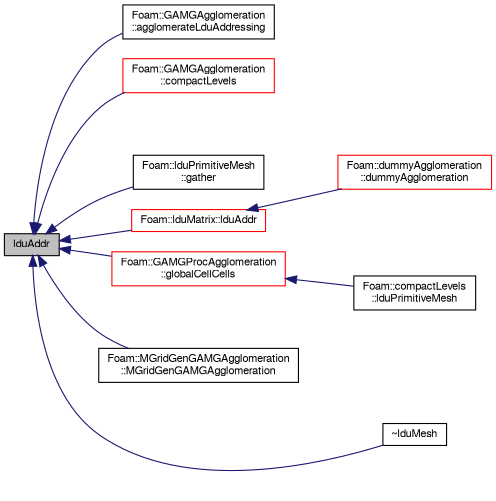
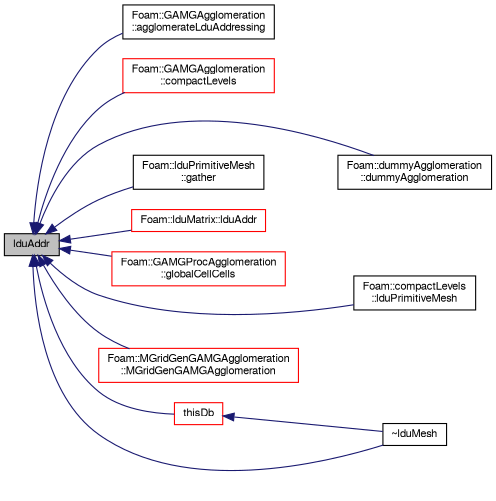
  digraph {
    rankdir=LR
    node [color=black fontname=FreeSans fontsize=10 shape=record]
    edge [color=midnightblue dir=back fontname=FreeSans fontsize=10 labelfontname=FreeSans labelfontsize=10 style=solid]
    n1 [fillcolor=grey75 fontcolor=black height=0.2 label=lduAddr style=filled width=0.4]
    n2 [height=0.2 label="Foam::GAMGAgglomeration\l::agglomerateLduAddressing" width=0.4]
    n3 [color=red height=0.2 label="Foam::GAMGAgglomeration\l::compactLevels" width=0.4]
-   n4 [color=red height=0.2 label="Foam::dummyAgglomeration\l::dummyAgglomeration" width=0.4]
+   n4 [height=0.2 label="Foam::dummyAgglomeration\l::dummyAgglomeration" width=0.4]
    n5 [height=0.2 label="Foam::lduPrimitiveMesh\l::gather" width=0.4]
    n6 [color=red height=0.2 label="Foam::GAMGProcAgglomeration\l::globalCellCells" width=0.4]
    n7 [color=red height=0.2 label="Foam::lduMatrix::lduAddr" width=0.4]
    n8 [height=0.2 label="Foam::compactLevels\l::lduPrimitiveMesh" width=0.4]
-   n9 [height=0.2 label="Foam::MGridGenGAMGAgglomeration\l::MGridGenGAMGAgglomeration" width=0.4]
+   n9 [color=red height=0.2 label="Foam::MGridGenGAMGAgglomeration\l::MGridGenGAMGAgglomeration" width=0.4]
+   n10 [color=red height=0.2 label=thisDb width=0.4]
    n11 [height=0.2 label="~lduMesh" width=0.4]
    n1 -> n2
    n1 -> n3
-   n7 -> n4
+   n1 -> n4
    n1 -> n5
    n1 -> n6
    n1 -> n7
-   n6 -> n8
+   n1 -> n8
    n1 -> n9
+   n1 -> n10
    n1 -> n11
+   n10 -> n11
  }
